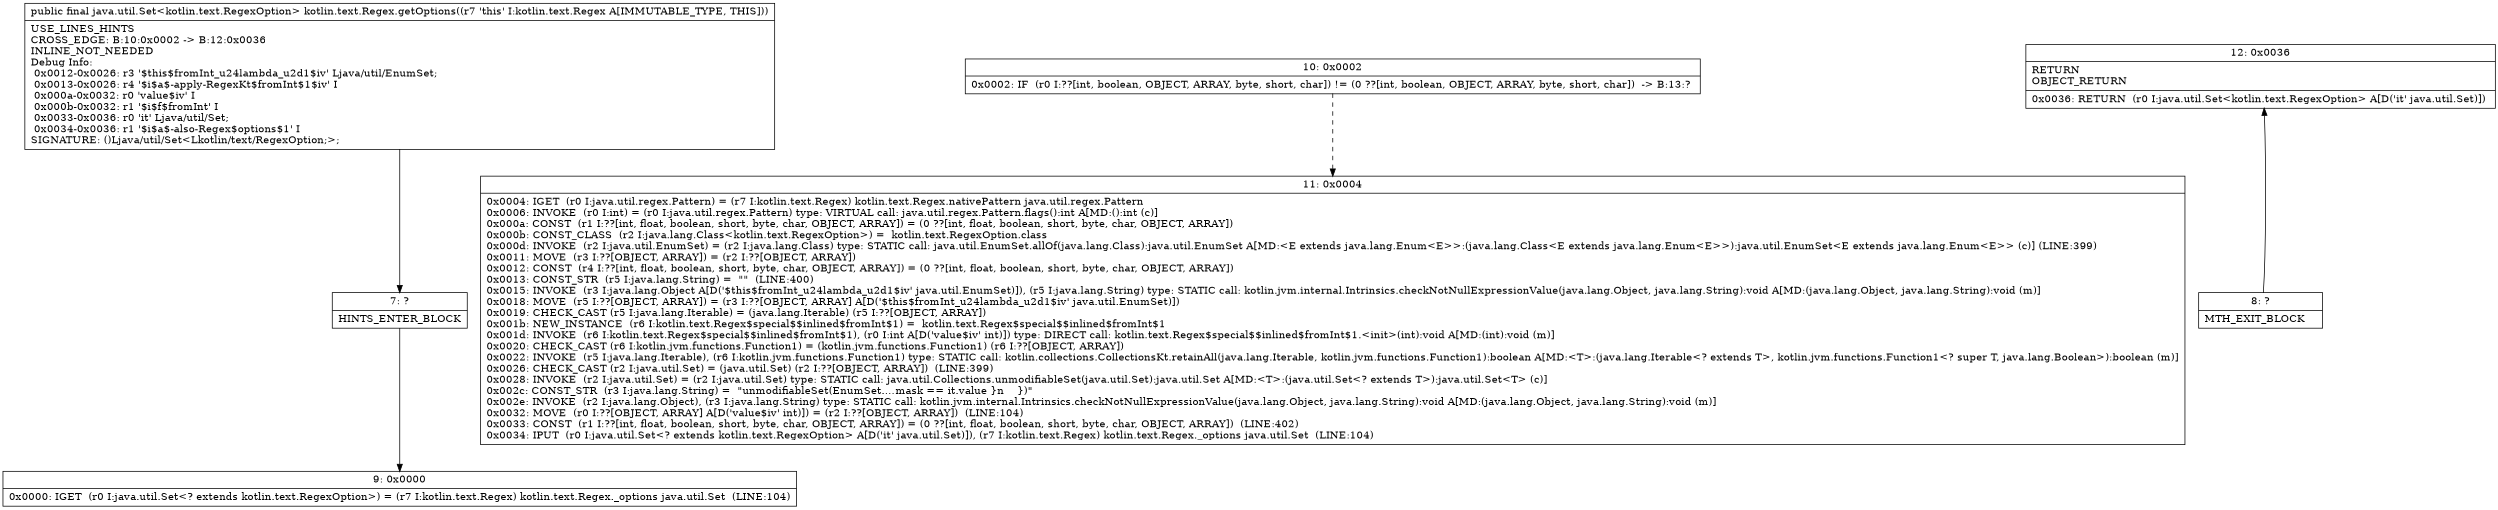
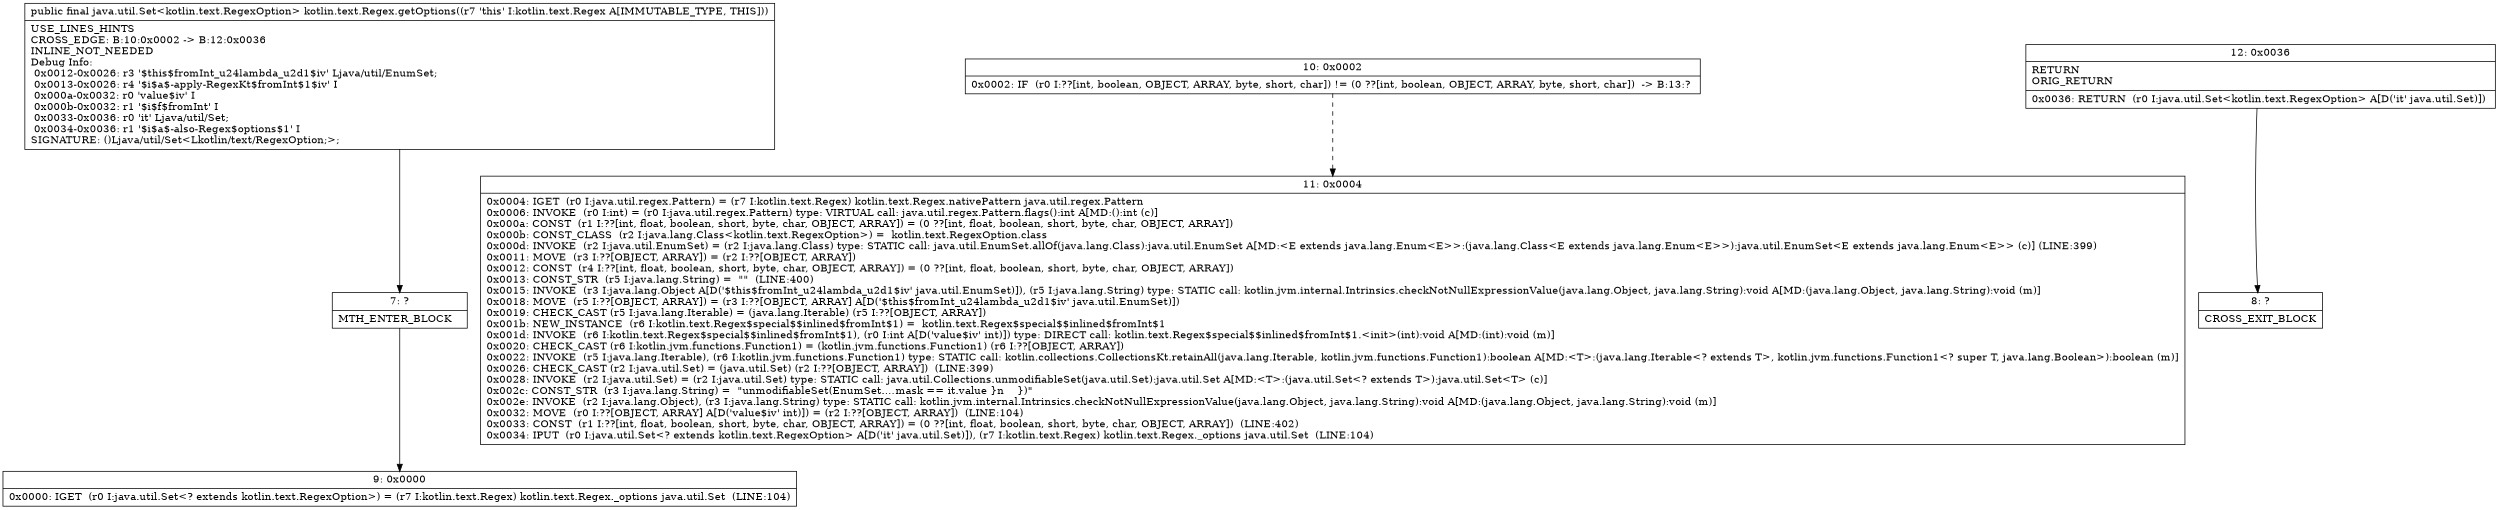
  digraph {
    node [shape=record]
-   n1 [label="{7\:\ ?|HINTS_ENTER_BLOCK\l}"]
+   n1 [label="{7\:\ ?|MTH_ENTER_BLOCK\l}"]
    n2 [label="{9\:\ 0x0000|0x0000: IGET  (r0 I:java.util.Set\<? extends kotlin.text.RegexOption\>) = (r7 I:kotlin.text.Regex) kotlin.text.Regex._options java.util.Set  (LINE:104)\l}"]
    n3 [label="{10\:\ 0x0002|0x0002: IF  (r0 I:??[int, boolean, OBJECT, ARRAY, byte, short, char]) != (0 ??[int, boolean, OBJECT, ARRAY, byte, short, char])  \-\> B:13:? \l}"]
    n4 [label="{11\:\ 0x0004|0x0004: IGET  (r0 I:java.util.regex.Pattern) = (r7 I:kotlin.text.Regex) kotlin.text.Regex.nativePattern java.util.regex.Pattern \l0x0006: INVOKE  (r0 I:int) = (r0 I:java.util.regex.Pattern) type: VIRTUAL call: java.util.regex.Pattern.flags():int A[MD:():int (c)]\l0x000a: CONST  (r1 I:??[int, float, boolean, short, byte, char, OBJECT, ARRAY]) = (0 ??[int, float, boolean, short, byte, char, OBJECT, ARRAY]) \l0x000b: CONST_CLASS  (r2 I:java.lang.Class\<kotlin.text.RegexOption\>) =  kotlin.text.RegexOption.class \l0x000d: INVOKE  (r2 I:java.util.EnumSet) = (r2 I:java.lang.Class) type: STATIC call: java.util.EnumSet.allOf(java.lang.Class):java.util.EnumSet A[MD:\<E extends java.lang.Enum\<E\>\>:(java.lang.Class\<E extends java.lang.Enum\<E\>\>):java.util.EnumSet\<E extends java.lang.Enum\<E\>\> (c)] (LINE:399)\l0x0011: MOVE  (r3 I:??[OBJECT, ARRAY]) = (r2 I:??[OBJECT, ARRAY]) \l0x0012: CONST  (r4 I:??[int, float, boolean, short, byte, char, OBJECT, ARRAY]) = (0 ??[int, float, boolean, short, byte, char, OBJECT, ARRAY]) \l0x0013: CONST_STR  (r5 I:java.lang.String) =  \"\"  (LINE:400)\l0x0015: INVOKE  (r3 I:java.lang.Object A[D('$this$fromInt_u24lambda_u2d1$iv' java.util.EnumSet)]), (r5 I:java.lang.String) type: STATIC call: kotlin.jvm.internal.Intrinsics.checkNotNullExpressionValue(java.lang.Object, java.lang.String):void A[MD:(java.lang.Object, java.lang.String):void (m)]\l0x0018: MOVE  (r5 I:??[OBJECT, ARRAY]) = (r3 I:??[OBJECT, ARRAY] A[D('$this$fromInt_u24lambda_u2d1$iv' java.util.EnumSet)]) \l0x0019: CHECK_CAST (r5 I:java.lang.Iterable) = (java.lang.Iterable) (r5 I:??[OBJECT, ARRAY]) \l0x001b: NEW_INSTANCE  (r6 I:kotlin.text.Regex$special$$inlined$fromInt$1) =  kotlin.text.Regex$special$$inlined$fromInt$1 \l0x001d: INVOKE  (r6 I:kotlin.text.Regex$special$$inlined$fromInt$1), (r0 I:int A[D('value$iv' int)]) type: DIRECT call: kotlin.text.Regex$special$$inlined$fromInt$1.\<init\>(int):void A[MD:(int):void (m)]\l0x0020: CHECK_CAST (r6 I:kotlin.jvm.functions.Function1) = (kotlin.jvm.functions.Function1) (r6 I:??[OBJECT, ARRAY]) \l0x0022: INVOKE  (r5 I:java.lang.Iterable), (r6 I:kotlin.jvm.functions.Function1) type: STATIC call: kotlin.collections.CollectionsKt.retainAll(java.lang.Iterable, kotlin.jvm.functions.Function1):boolean A[MD:\<T\>:(java.lang.Iterable\<? extends T\>, kotlin.jvm.functions.Function1\<? super T, java.lang.Boolean\>):boolean (m)]\l0x0026: CHECK_CAST (r2 I:java.util.Set) = (java.util.Set) (r2 I:??[OBJECT, ARRAY])  (LINE:399)\l0x0028: INVOKE  (r2 I:java.util.Set) = (r2 I:java.util.Set) type: STATIC call: java.util.Collections.unmodifiableSet(java.util.Set):java.util.Set A[MD:\<T\>:(java.util.Set\<? extends T\>):java.util.Set\<T\> (c)]\l0x002c: CONST_STR  (r3 I:java.lang.String) =  \"unmodifiableSet(EnumSet.…mask == it.value \}n    \})\" \l0x002e: INVOKE  (r2 I:java.lang.Object), (r3 I:java.lang.String) type: STATIC call: kotlin.jvm.internal.Intrinsics.checkNotNullExpressionValue(java.lang.Object, java.lang.String):void A[MD:(java.lang.Object, java.lang.String):void (m)]\l0x0032: MOVE  (r0 I:??[OBJECT, ARRAY] A[D('value$iv' int)]) = (r2 I:??[OBJECT, ARRAY])  (LINE:104)\l0x0033: CONST  (r1 I:??[int, float, boolean, short, byte, char, OBJECT, ARRAY]) = (0 ??[int, float, boolean, short, byte, char, OBJECT, ARRAY])  (LINE:402)\l0x0034: IPUT  (r0 I:java.util.Set\<? extends kotlin.text.RegexOption\> A[D('it' java.util.Set)]), (r7 I:kotlin.text.Regex) kotlin.text.Regex._options java.util.Set  (LINE:104)\l}"]
-   n5 [label="{12\:\ 0x0036|RETURN\lOBJECT_RETURN\l|0x0036: RETURN  (r0 I:java.util.Set\<kotlin.text.RegexOption\> A[D('it' java.util.Set)]) \l}"]
-   n6 [label="{8\:\ ?|MTH_EXIT_BLOCK\l}"]
+   n5 [label="{12\:\ 0x0036|RETURN\lORIG_RETURN\l|0x0036: RETURN  (r0 I:java.util.Set\<kotlin.text.RegexOption\> A[D('it' java.util.Set)]) \l}"]
+   n6 [label="{8\:\ ?|CROSS_EXIT_BLOCK\l}"]
    n7 [label="{public final java.util.Set\<kotlin.text.RegexOption\> kotlin.text.Regex.getOptions((r7 'this' I:kotlin.text.Regex A[IMMUTABLE_TYPE, THIS]))  | USE_LINES_HINTS\lCROSS_EDGE: B:10:0x0002 \-\> B:12:0x0036\lINLINE_NOT_NEEDED\lDebug Info:\l  0x0012\-0x0026: r3 '$this$fromInt_u24lambda_u2d1$iv' Ljava\/util\/EnumSet;\l  0x0013\-0x0026: r4 '$i$a$\-apply\-RegexKt$fromInt$1$iv' I\l  0x000a\-0x0032: r0 'value$iv' I\l  0x000b\-0x0032: r1 '$i$f$fromInt' I\l  0x0033\-0x0036: r0 'it' Ljava\/util\/Set;\l  0x0034\-0x0036: r1 '$i$a$\-also\-Regex$options$1' I\lSIGNATURE: ()Ljava\/util\/Set\<Lkotlin\/text\/RegexOption;\>;\l}"]
    n1 -> n2
    n3 -> n4 [style=dashed]
-   n6 -> n5
+   n5 -> n6
    n7 -> n1
  }
